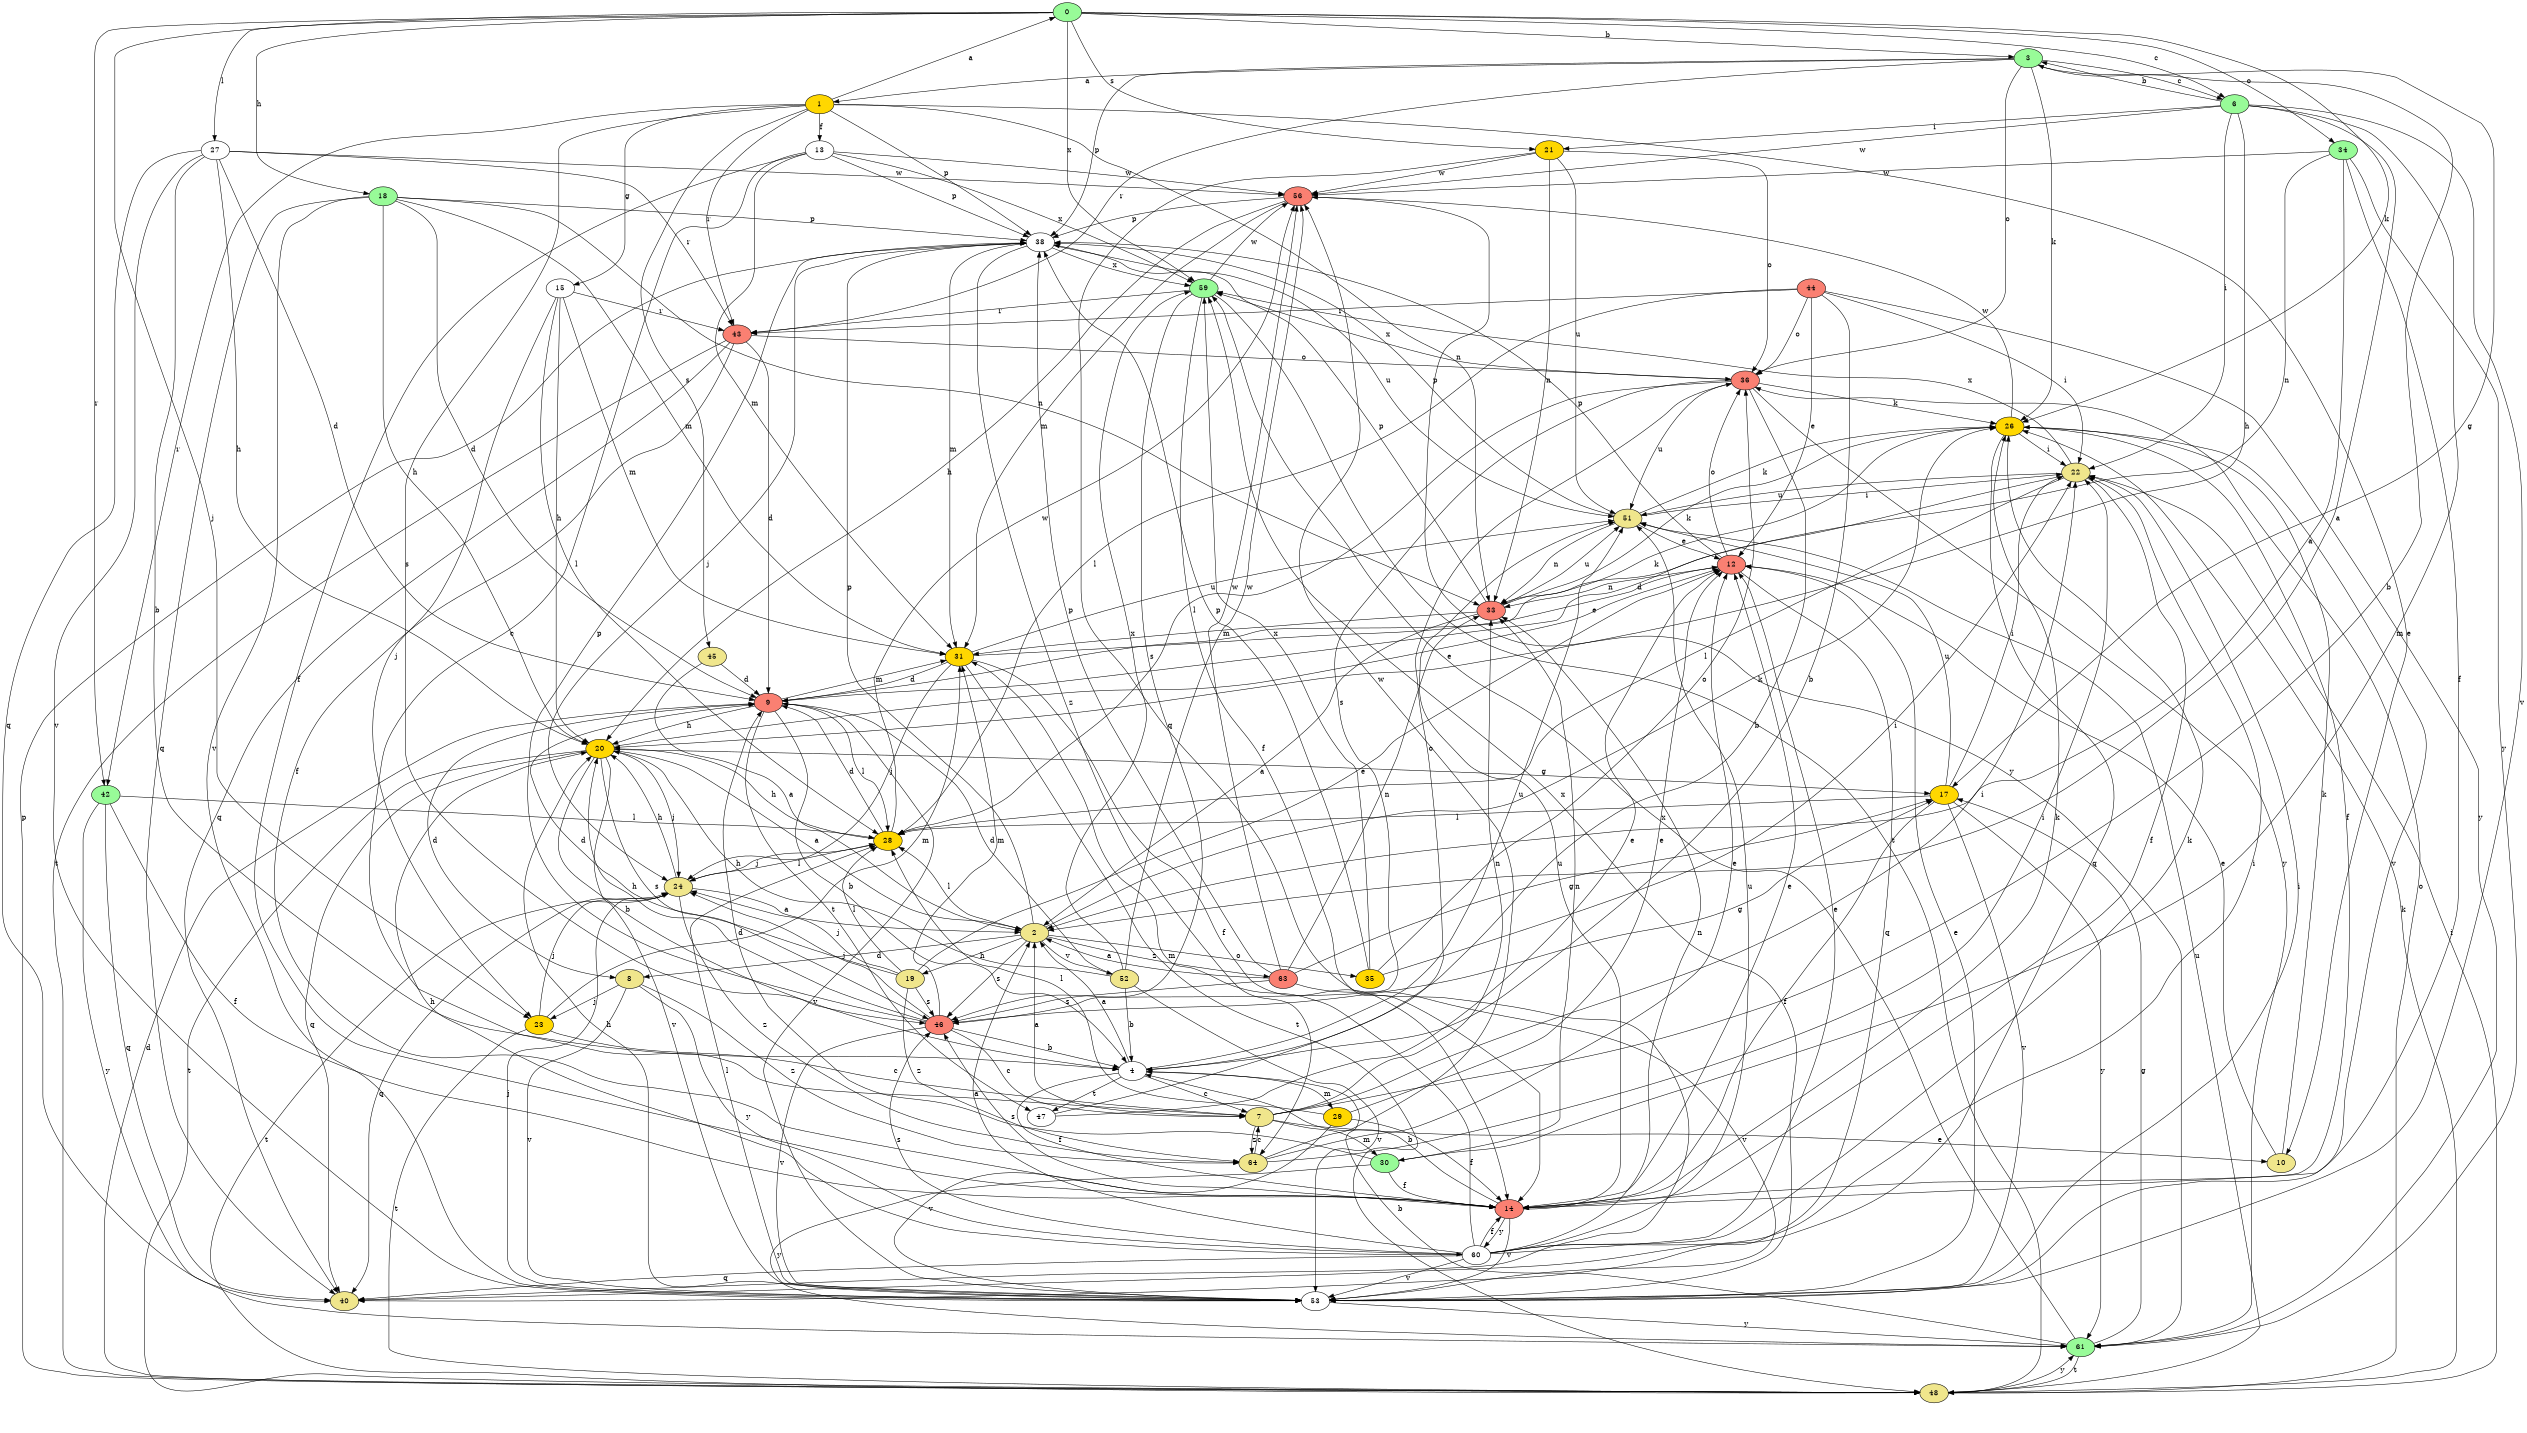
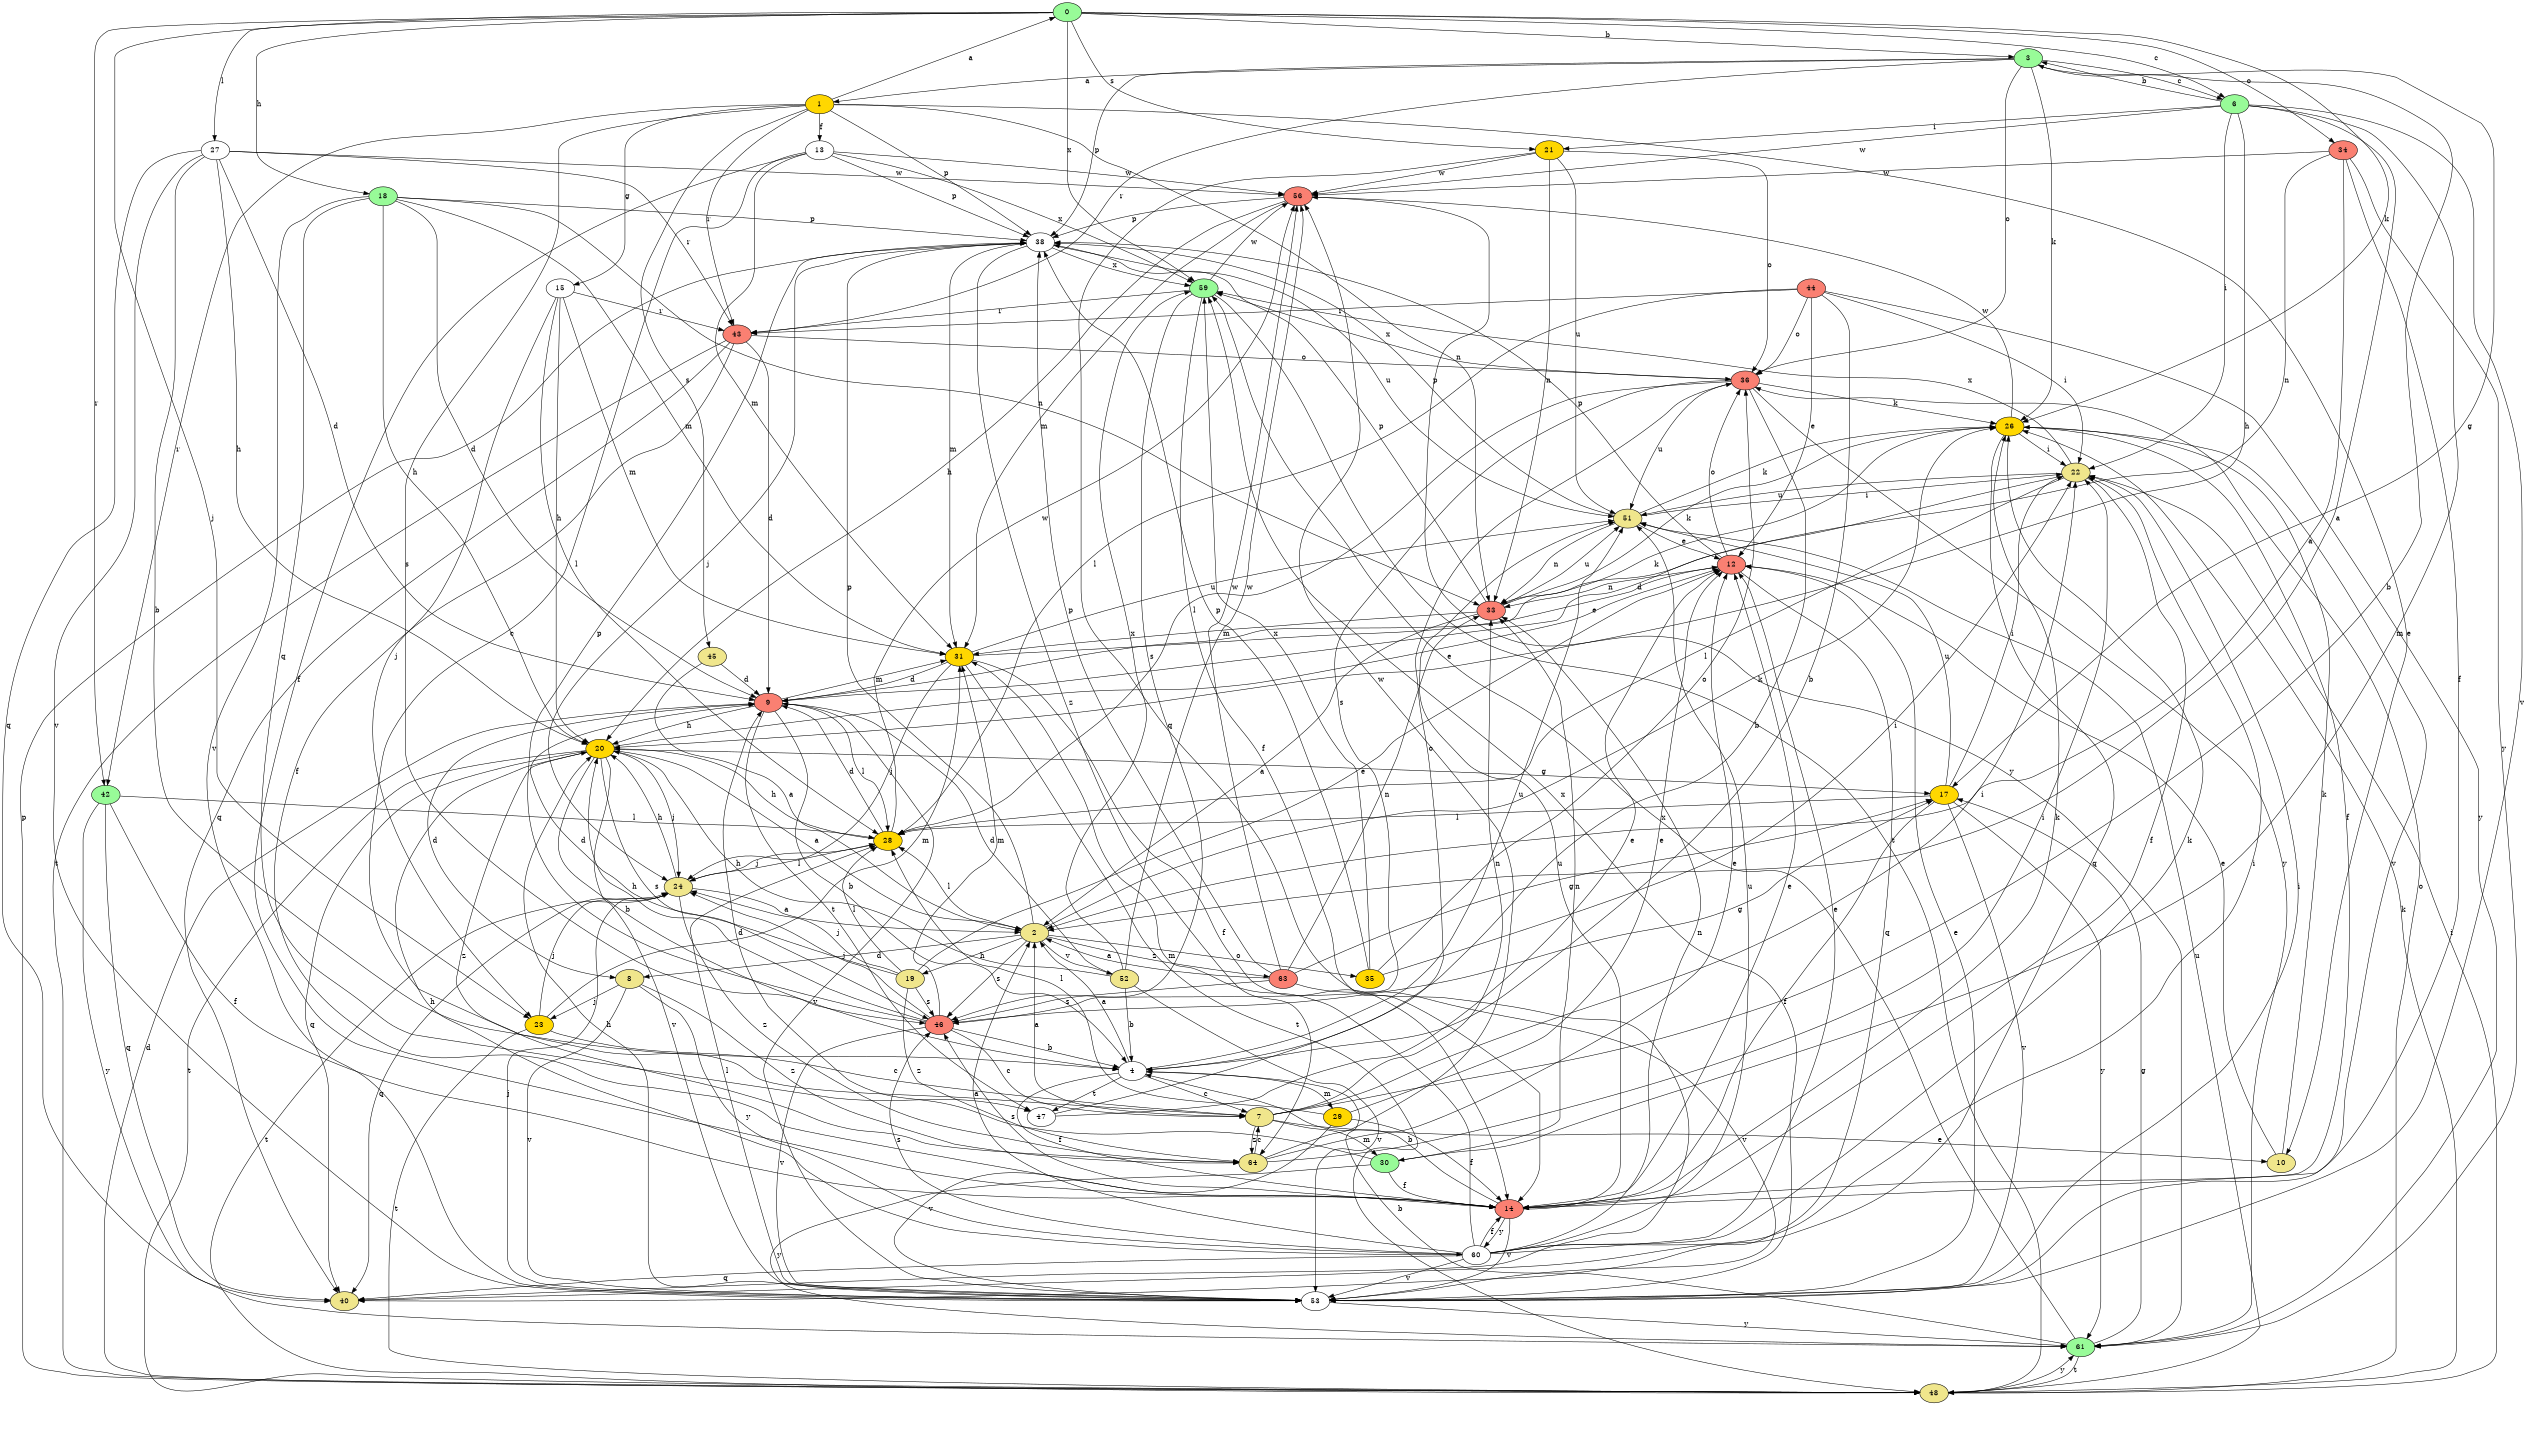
  strict digraph {
    node [fillcolor=khaki style=filled]
    0 [fillcolor=palegreen]
    3 [fillcolor=palegreen]
    6 [fillcolor=palegreen]
    18 [fillcolor=palegreen]
    23 [fillcolor=gold]
    26 [fillcolor=gold]
    27 [fillcolor=white]
-   34 [fillcolor=palegreen]
+   34 [fillcolor=salmon]
    42 [fillcolor=palegreen]
    59 [fillcolor=palegreen]
    21 [fillcolor=gold]
    1 [fillcolor=gold]
    38 [fillcolor=white]
    43 [fillcolor=salmon]
    17 [fillcolor=gold]
    36 [fillcolor=salmon]
    2
    20 [fillcolor=gold]
    22
    30 [fillcolor=palegreen]
    53 [fillcolor=white]
    56 [fillcolor=salmon]
    33 [fillcolor=salmon]
    9 [fillcolor=salmon]
    31 [fillcolor=gold]
    40
    7
    24
    48
    14 [fillcolor=salmon]
    4 [fillcolor=white]
    61 [fillcolor=palegreen]
    28 [fillcolor=gold]
    44 [fillcolor=salmon]
    12 [fillcolor=salmon]
    46 [fillcolor=salmon]
    10
    13 [fillcolor=white]
    15 [fillcolor=white]
    45
    51
    64
    8
    19
    35 [fillcolor=gold]
    52
    63 [fillcolor=salmon]
    60 [fillcolor=white]
    29 [fillcolor=gold]
    47 [fillcolor=white]
    0 -> 3 [label=b]
    0 -> 6 [label=c]
    0 -> 18 [label=h]
    0 -> 23 [label=j]
    0 -> 26 [label=k]
    0 -> 27 [label=l]
    0 -> 34 [label=o]
    0 -> 42 [label=r]
    0 -> 59 [label=x]
    0 -> 21 [label=s]
    3 -> 6 [label=c]
    3 -> 26 [label=k]
    3 -> 1 [label=a]
    3 -> 38 [label=p]
    3 -> 43 [label=r]
    3 -> 17 [label=g]
    3 -> 36 [label=o]
    6 -> 3 [label=b]
    6 -> 21 [label=i]
    6 -> 2 [label=a]
    6 -> 20 [label=h]
    6 -> 22 [label=i]
    6 -> 30 [label=m]
    6 -> 53 [label=v]
    6 -> 56 [label=w]
    18 -> 38 [label=p]
    18 -> 20 [label=h]
    18 -> 53 [label=v]
    18 -> 33 [label=n]
    18 -> 9 [label=d]
    18 -> 31 [label=m]
-   18 -> 40 [label=q]
+   18 -> 47 [label=q]
    23 -> 31 [label=m]
    23 -> 7 [label=c]
    23 -> 24 [label=j]
    23 -> 48 [label=t]
    26 -> 22 [label=i]
    26 -> 53 [label=v]
    26 -> 56 [label=w]
    26 -> 40 [label=q]
    26 -> 14 [label=f]
    27 -> 43 [label=r]
    27 -> 20 [label=h]
    27 -> 53 [label=v]
    27 -> 56 [label=w]
    27 -> 9 [label=d]
    27 -> 40 [label=q]
    27 -> 4 [label=b]
    34 -> 2 [label=a]
    34 -> 56 [label=w]
    34 -> 33 [label=n]
    34 -> 14 [label=f]
    34 -> 61 [label=y]
    42 -> 40 [label=q]
    42 -> 14 [label=f]
    42 -> 61 [label=y]
    42 -> 28 [label=l]
    59 -> 43 [label=r]
    59 -> 56 [label=w]
    59 -> 48 [label=t]
    59 -> 14 [label=f]
    59 -> 46 [label=s]
    21 -> 36 [label=o]
    21 -> 56 [label=w]
    21 -> 33 [label=n]
    21 -> 40 [label=q]
    21 -> 51 [label=u]
    1 -> 0 [label=a]
    1 -> 42 [label=r]
    1 -> 38 [label=p]
    1 -> 43 [label=r]
    1 -> 33 [label=n]
    1 -> 46 [label=s]
    1 -> 10 [label=e]
    1 -> 13 [label=f]
    1 -> 15 [label=g]
    1 -> 45 [label=s]
    38 -> 59 [label=x]
    38 -> 31 [label=m]
    38 -> 24 [label=j]
    38 -> 51 [label=u]
    38 -> 64 [label=z]
    43 -> 36 [label=o]
    43 -> 9 [label=d]
    43 -> 40 [label=q]
    43 -> 48 [label=t]
    43 -> 14 [label=f]
    17 -> 22 [label=i]
    17 -> 53 [label=v]
    17 -> 14 [label=f]
    17 -> 61 [label=y]
    17 -> 28 [label=l]
    17 -> 51 [label=u]
    36 -> 26 [label=k]
    36 -> 59 [label=x]
    36 -> 4 [label=b]
    36 -> 61 [label=y]
    36 -> 28 [label=l]
    36 -> 46 [label=s]
    36 -> 51 [label=u]
    2 -> 26 [label=k]
    2 -> 38 [label=p]
    2 -> 28 [label=l]
    2 -> 46 [label=s]
    2 -> 8 [label=d]
    2 -> 19 [label=h]
    2 -> 35 [label=o]
    2 -> 52 [label=v]
    2 -> 63 [label=z]
    20 -> 17 [label=g]
    20 -> 2 [label=a]
    20 -> 53 [label=v]
    20 -> 40 [label=q]
    20 -> 24 [label=j]
    20 -> 48 [label=t]
    20 -> 4 [label=b]
    20 -> 12 [label=e]
    20 -> 46 [label=s]
+   20 -> 64 [label=z]
    22 -> 59 [label=x]
    22 -> 9 [label=d]
    22 -> 14 [label=f]
    22 -> 28 [label=l]
    22 -> 51 [label=u]
    30 -> 33 [label=n]
    30 -> 9 [label=d]
    30 -> 14 [label=f]
    30 -> 61 [label=y]
    53 -> 59 [label=x]
    53 -> 20 [label=h]
    53 -> 22 [label=i]
    53 -> 24 [label=j]
    53 -> 61 [label=y]
    53 -> 28 [label=l]
    53 -> 12 [label=e]
    56 -> 38 [label=p]
    56 -> 20 [label=h]
    56 -> 31 [label=m]
    56 -> 61 [label=y]
    33 -> 26 [label=k]
    33 -> 38 [label=p]
    33 -> 2 [label=a]
    33 -> 31 [label=m]
    33 -> 51 [label=u]
    9 -> 26 [label=k]
    9 -> 20 [label=h]
    9 -> 53 [label=v]
    9 -> 31 [label=m]
    9 -> 4 [label=b]
    9 -> 28 [label=l]
    9 -> 8 [label=d]
    9 -> 47 [label=t]
    31 -> 9 [label=d]
    31 -> 24 [label=j]
    31 -> 48 [label=t]
    31 -> 14 [label=f]
    31 -> 12 [label=e]
    31 -> 51 [label=u]
    7 -> 3 [label=b]
    7 -> 2 [label=a]
    7 -> 22 [label=i]
    7 -> 30 [label=m]
    7 -> 33 [label=n]
    7 -> 10 [label=e]
    7 -> 64 [label=z]
    24 -> 2 [label=a]
    24 -> 20 [label=h]
    24 -> 40 [label=q]
    24 -> 48 [label=t]
    24 -> 28 [label=l]
    24 -> 64 [label=z]
    48 -> 26 [label=k]
    48 -> 38 [label=p]
    48 -> 36 [label=o]
    48 -> 22 [label=i]
    48 -> 9 [label=d]
    48 -> 61 [label=y]
    48 -> 51 [label=u]
    14 -> 26 [label=k]
    14 -> 53 [label=v]
    14 -> 4 [label=b]
    14 -> 12 [label=e]
    14 -> 46 [label=s]
    14 -> 51 [label=u]
    14 -> 60 [label=y]
    4 -> 2 [label=a]
    4 -> 7 [label=c]
    4 -> 14 [label=f]
    4 -> 51 [label=u]
    4 -> 29 [label=m]
    4 -> 47 [label=t]
    61 -> 59 [label=x]
    61 -> 17 [label=g]
    61 -> 48 [label=t]
    61 -> 4 [label=b]
    28 -> 20 [label=h]
    28 -> 56 [label=w]
    28 -> 9 [label=d]
    28 -> 24 [label=j]
    44 -> 43 [label=r]
    44 -> 36 [label=o]
    44 -> 22 [label=i]
    44 -> 4 [label=b]
    44 -> 61 [label=y]
    44 -> 28 [label=l]
    44 -> 12 [label=e]
    12 -> 38 [label=p]
    12 -> 36 [label=o]
    12 -> 33 [label=n]
    12 -> 40 [label=q]
    46 -> 38 [label=p]
    46 -> 17 [label=g]
    46 -> 20 [label=h]
    46 -> 53 [label=v]
    46 -> 31 [label=m]
    46 -> 7 [label=c]
    46 -> 24 [label=j]
    46 -> 4 [label=b]
    10 -> 26 [label=k]
    10 -> 12 [label=e]
    13 -> 59 [label=x]
    13 -> 38 [label=p]
    13 -> 56 [label=w]
    13 -> 31 [label=m]
    13 -> 7 [label=c]
    13 -> 14 [label=f]
    15 -> 23 [label=j]
    15 -> 43 [label=r]
    15 -> 20 [label=h]
    15 -> 31 [label=m]
    15 -> 28 [label=l]
    45 -> 2 [label=a]
    45 -> 9 [label=d]
    51 -> 26 [label=k]
    51 -> 38 [label=p]
    51 -> 22 [label=i]
    51 -> 33 [label=n]
    51 -> 12 [label=e]
    64 -> 22 [label=i]
    64 -> 56 [label=w]
    64 -> 7 [label=c]
    64 -> 12 [label=e]
    8 -> 23 [label=j]
    8 -> 53 [label=v]
    8 -> 64 [label=z]
    8 -> 60 [label=y]
    19 -> 9 [label=d]
    19 -> 24 [label=j]
    19 -> 28 [label=l]
    19 -> 12 [label=e]
    19 -> 46 [label=s]
    19 -> 64 [label=z]
    35 -> 59 [label=x]
    35 -> 38 [label=p]
    35 -> 36 [label=o]
    35 -> 22 [label=i]
    52 -> 59 [label=x]
    52 -> 20 [label=h]
    52 -> 53 [label=v]
    52 -> 56 [label=w]
    52 -> 9 [label=d]
    52 -> 4 [label=b]
    63 -> 38 [label=p]
    63 -> 17 [label=g]
    63 -> 2 [label=a]
    63 -> 53 [label=v]
    63 -> 56 [label=w]
    63 -> 33 [label=n]
    63 -> 46 [label=s]
    60 -> 26 [label=k]
    60 -> 2 [label=a]
    60 -> 20 [label=h]
    60 -> 22 [label=i]
    60 -> 53 [label=v]
    60 -> 33 [label=n]
    60 -> 31 [label=m]
    60 -> 40 [label=q]
    60 -> 14 [label=f]
    60 -> 12 [label=e]
    60 -> 46 [label=s]
    60 -> 51 [label=u]
    29 -> 53 [label=v]
    29 -> 14 [label=f]
    29 -> 28 [label=l]
    29 -> 12 [label=e]
    47 -> 36 [label=o]
    47 -> 12 [label=e]
  }
